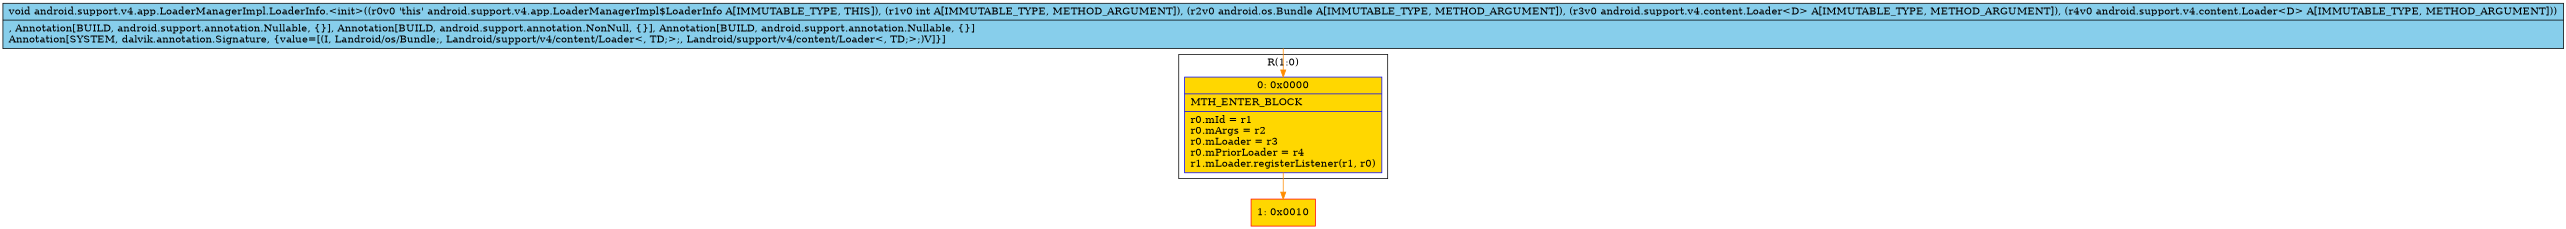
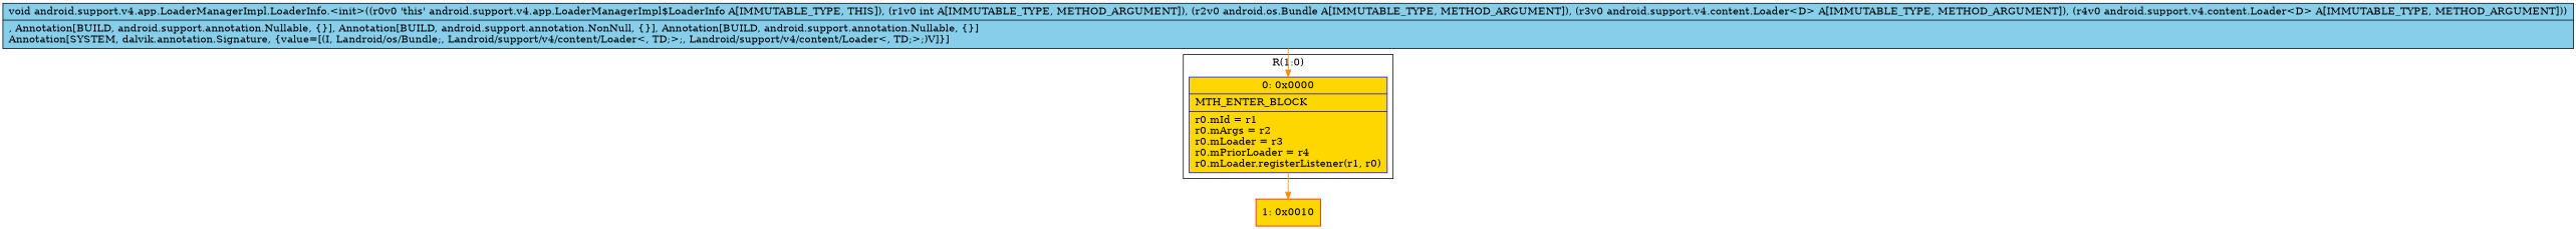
  digraph {
    node [shape=record style=filled fillcolor=gold]
    edge [color=darkorange]
-   n1 [color=blue label="{0\:\ 0x0000|MTH_ENTER_BLOCK\l|r0.mId = r1\lr0.mArgs = r2\lr0.mLoader = r3\lr0.mPriorLoader = r4\lr1.mLoader.registerListener(r1, r0)\l}"]
+   n1 [color=blue label="{0\:\ 0x0000|MTH_ENTER_BLOCK\l|r0.mId = r1\lr0.mArgs = r2\lr0.mLoader = r3\lr0.mPriorLoader = r4\lr0.mLoader.registerListener(r1, r0)\l}"]
    n2 [color=red label="{1\:\ 0x0010}"]
    n3 [label="{void android.support.v4.app.LoaderManagerImpl.LoaderInfo.\<init\>((r0v0 'this' android.support.v4.app.LoaderManagerImpl$LoaderInfo A[IMMUTABLE_TYPE, THIS]), (r1v0 int A[IMMUTABLE_TYPE, METHOD_ARGUMENT]), (r2v0 android.os.Bundle A[IMMUTABLE_TYPE, METHOD_ARGUMENT]), (r3v0 android.support.v4.content.Loader\<D\> A[IMMUTABLE_TYPE, METHOD_ARGUMENT]), (r4v0 android.support.v4.content.Loader\<D\> A[IMMUTABLE_TYPE, METHOD_ARGUMENT]))  | , Annotation[BUILD, android.support.annotation.Nullable, \{\}], Annotation[BUILD, android.support.annotation.NonNull, \{\}], Annotation[BUILD, android.support.annotation.Nullable, \{\}]\lAnnotation[SYSTEM, dalvik.annotation.Signature, \{value=[(I, Landroid\/os\/Bundle;, Landroid\/support\/v4\/content\/Loader\<, TD;\>;, Landroid\/support\/v4\/content\/Loader\<, TD;\>;)V]\}]\l}" fillcolor=skyblue]
    subgraph cluster_1 {
      label="R(1:0)"
      n1
    }
    n1 -> n2
    n3 -> n1
  }
